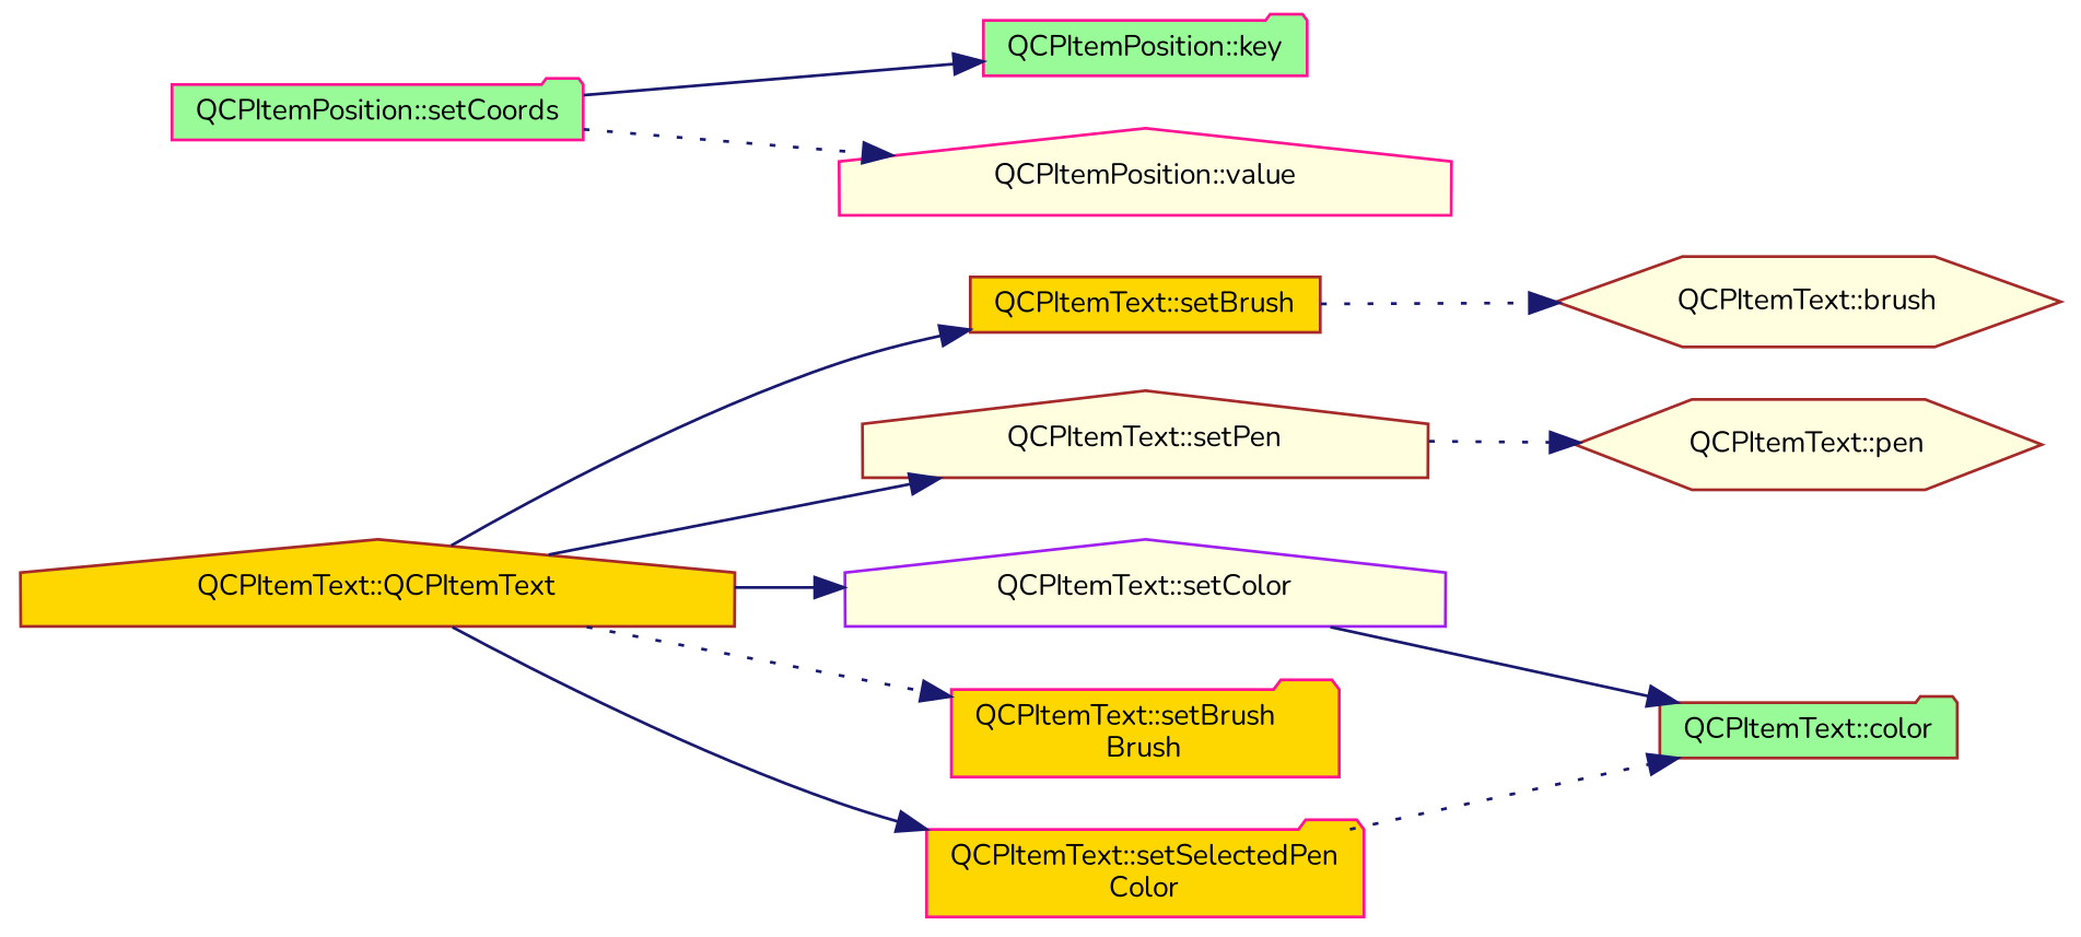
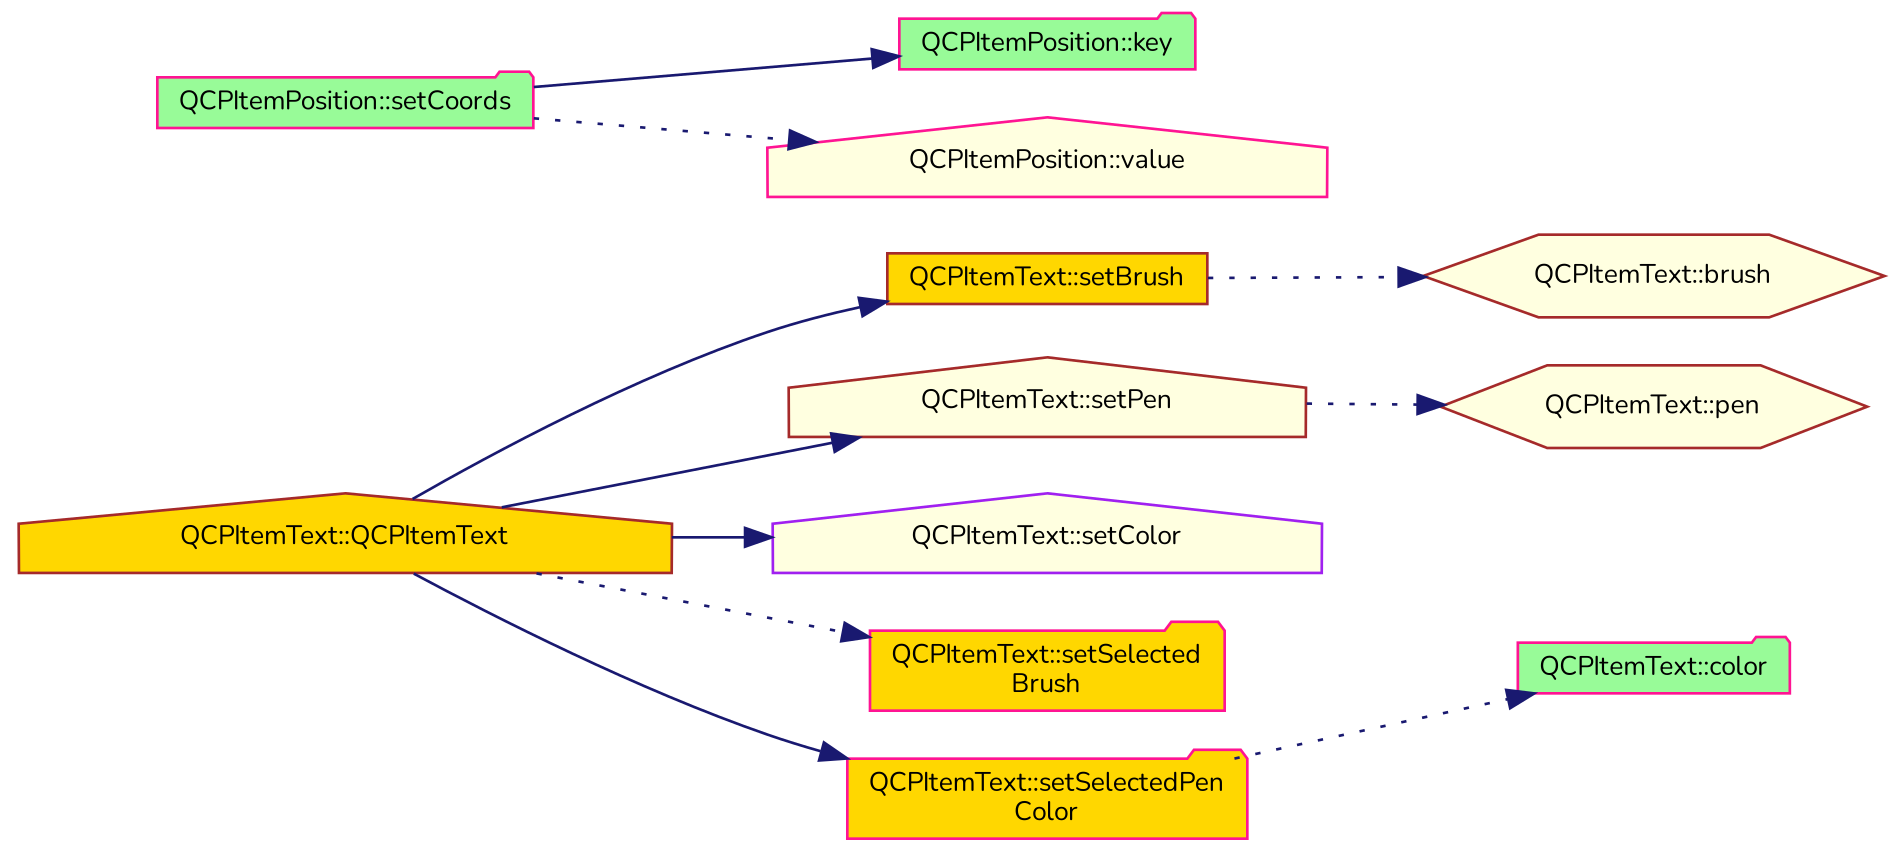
  digraph {
    fontname=Nunito
    rankdir=LR
    node [color=brown fillcolor=lightyellow fontname=Nunito fontsize=10 shape=folder style=filled]
    edge [color=midnightblue fontname=Nunito fontsize=10 labelfontname=Helvetica labelfontsize=10 style=solid]
    n1 [fillcolor=gold fontcolor=black height=0.2 label="QCPItemText::QCPItemText" shape=house width=0.4]
    n2 [fillcolor=gold height=0.2 label="QCPItemText::setBrush" shape=box width=0.4]
    n3 [color=purple height=0.2 label="QCPItemText::setColor" shape=house width=0.4]
    n4 [height=0.2 label="QCPItemText::setPen" shape=house width=0.4]
-   n5 [color=deeppink fillcolor=gold height=0.2 label="QCPItemText::setBrush\lBrush" width=0.4]
+   n5 [color=deeppink fillcolor=gold height=0.2 label="QCPItemText::setSelected\lBrush" width=0.4]
    n6 [color=deeppink fillcolor=gold height=0.2 label="QCPItemText::setSelectedPen\lColor" width=0.4]
    n7 [height=0.2 label="QCPItemText::brush" shape=hexagon width=0.4]
-   n8 [fillcolor=palegreen height=0.2 label="QCPItemText::color" width=0.4]
+   n8 [color=deeppink fillcolor=palegreen height=0.2 label="QCPItemText::color" width=0.4]
    n9 [color=deeppink fillcolor=palegreen height=0.2 label="QCPItemPosition::setCoords" width=0.4]
    n10 [color=deeppink fillcolor=palegreen height=0.2 label="QCPItemPosition::key" width=0.4]
    n11 [color=deeppink height=0.2 label="QCPItemPosition::value" shape=house width=0.4]
    n12 [height=0.2 label="QCPItemText::pen" shape=hexagon width=0.4]
    n1 -> n2
    n1 -> n3
    n1 -> n4
    n1 -> n5 [style=dotted]
    n1 -> n6
    n2 -> n7 [style=dotted]
-   n3 -> n8
    n4 -> n12 [style=dotted]
    n6 -> n8 [style=dotted]
    n9 -> n10
    n9 -> n11 [style=dotted]
  }
